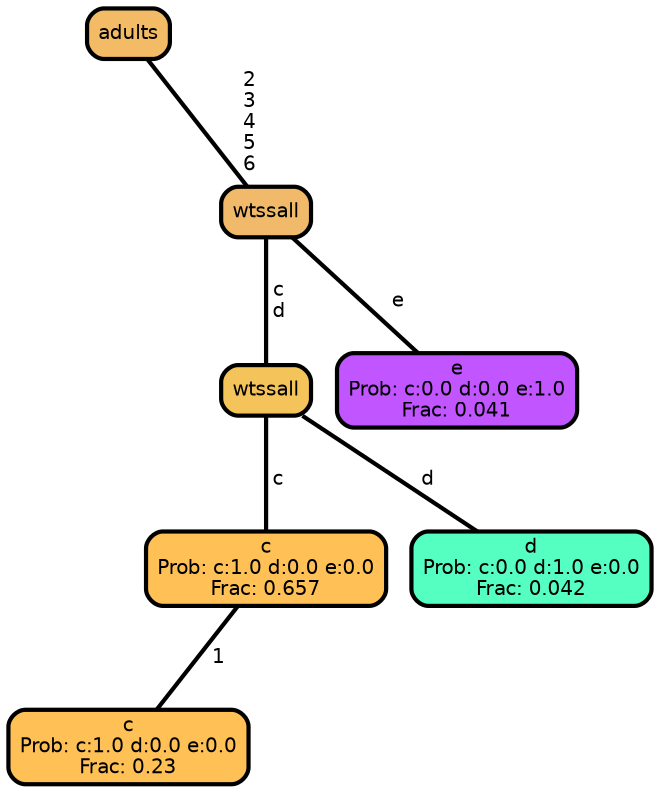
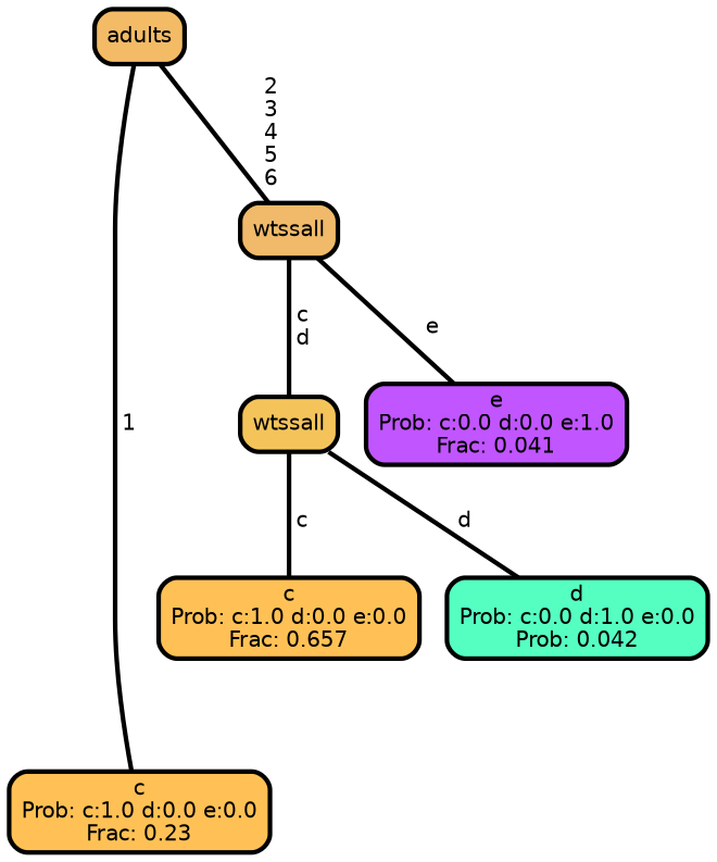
  graph {
    ranksep="0 equally"
    splines=straight
    node [color=black fillcolor="#ffc155" fontcolor=black fontname=helvetica penwidth=3 shape=box style="filled, rounded"]
    edge [color=black fontname=helvetica penwidth=3]
    n1 [label="c\nProb: c:1.0 d:0.0 e:0.0\nFrac: 0.23"]
    n2 [fillcolor="#f3bb65" label=adults]
    n3 [fillcolor="#f0ba6a" label=wtssall]
    n4 [fillcolor="#f4c45b" label=wtssall]
    n5 [fillcolor="#c155ff" label="e\nProb: c:0.0 d:0.0 e:1.0\nFrac: 0.041"]
    n6 [label="c\nProb: c:1.0 d:0.0 e:0.0\nFrac: 0.657"]
-   n7 [fillcolor="#55ffc1" label="d\nProb: c:0.0 d:1.0 e:0.0\nFrac: 0.042"]
+   n7 [fillcolor="#55ffc1" label="d\nProb: c:0.0 d:1.0 e:0.0\nProb: 0.042"]
    subgraph sub_1 {
      rank=same
    }
-   n6 -- n1 [label=" 1"]
+   n2 -- n1 [label=" 1"]
    n2 -- n3 [label=" 2\n 3\n 4\n 5\n 6"]
    n3 -- n4 [label=" c\n d"]
    n3 -- n5 [label=" e"]
    n4 -- n6 [label=" c"]
    n4 -- n7 [label=" d"]
  }
